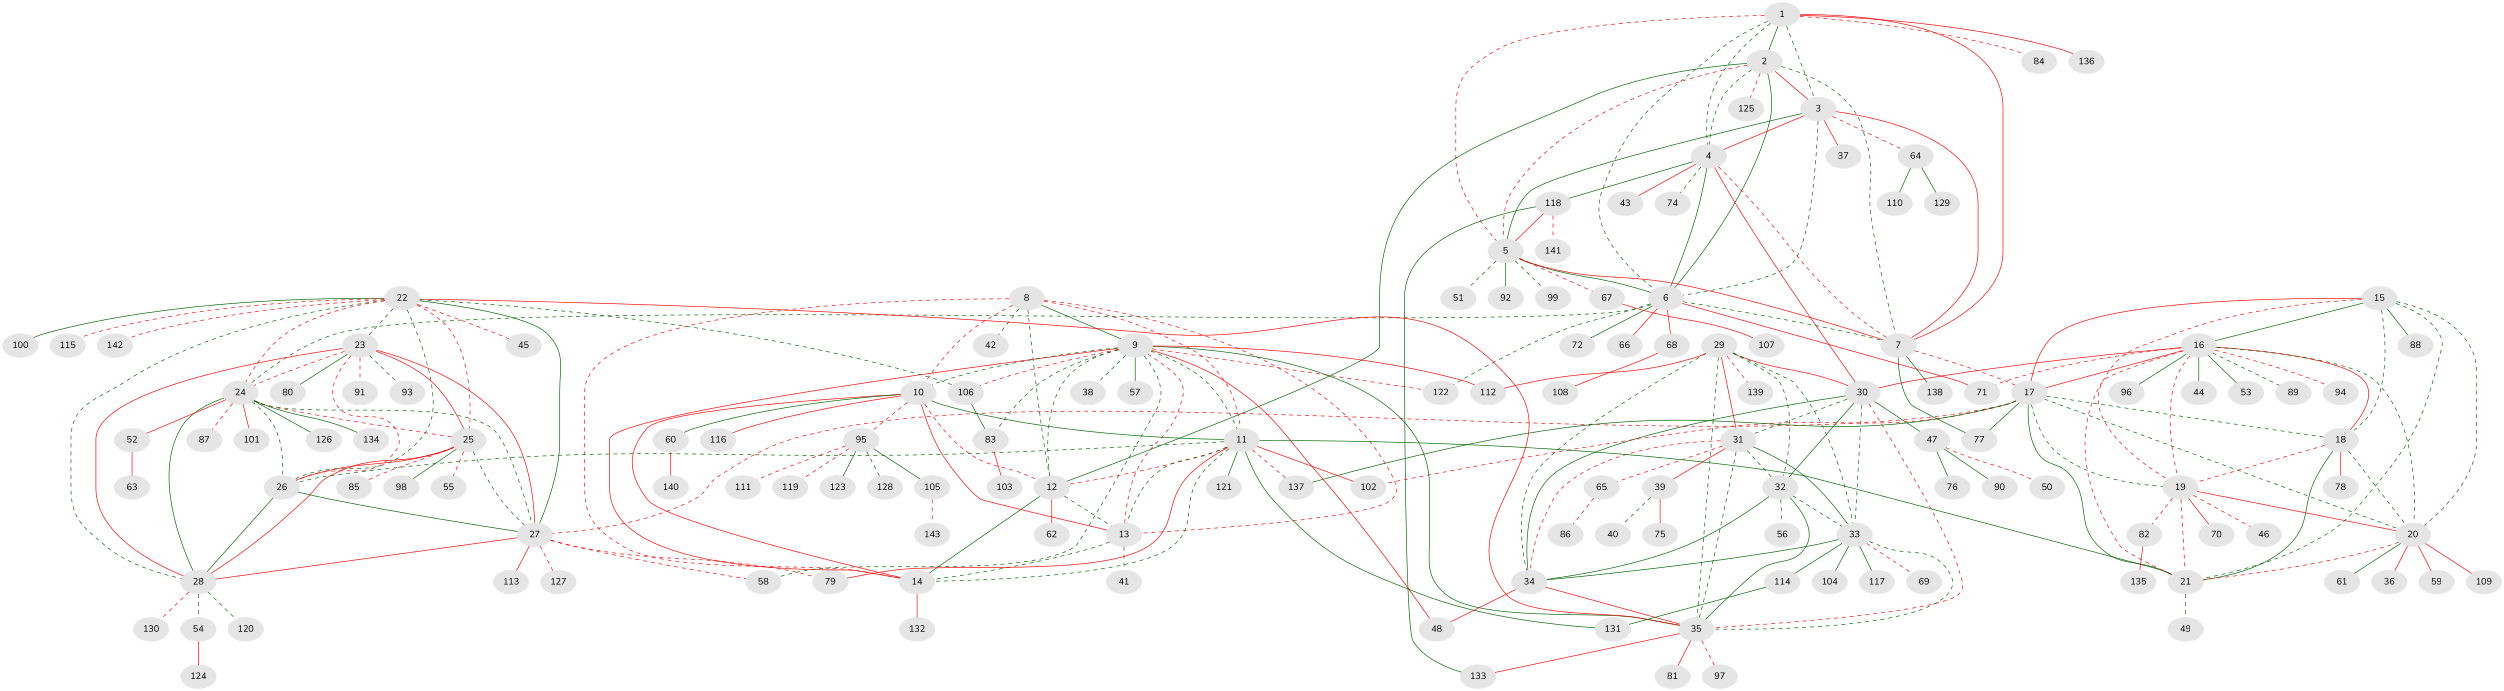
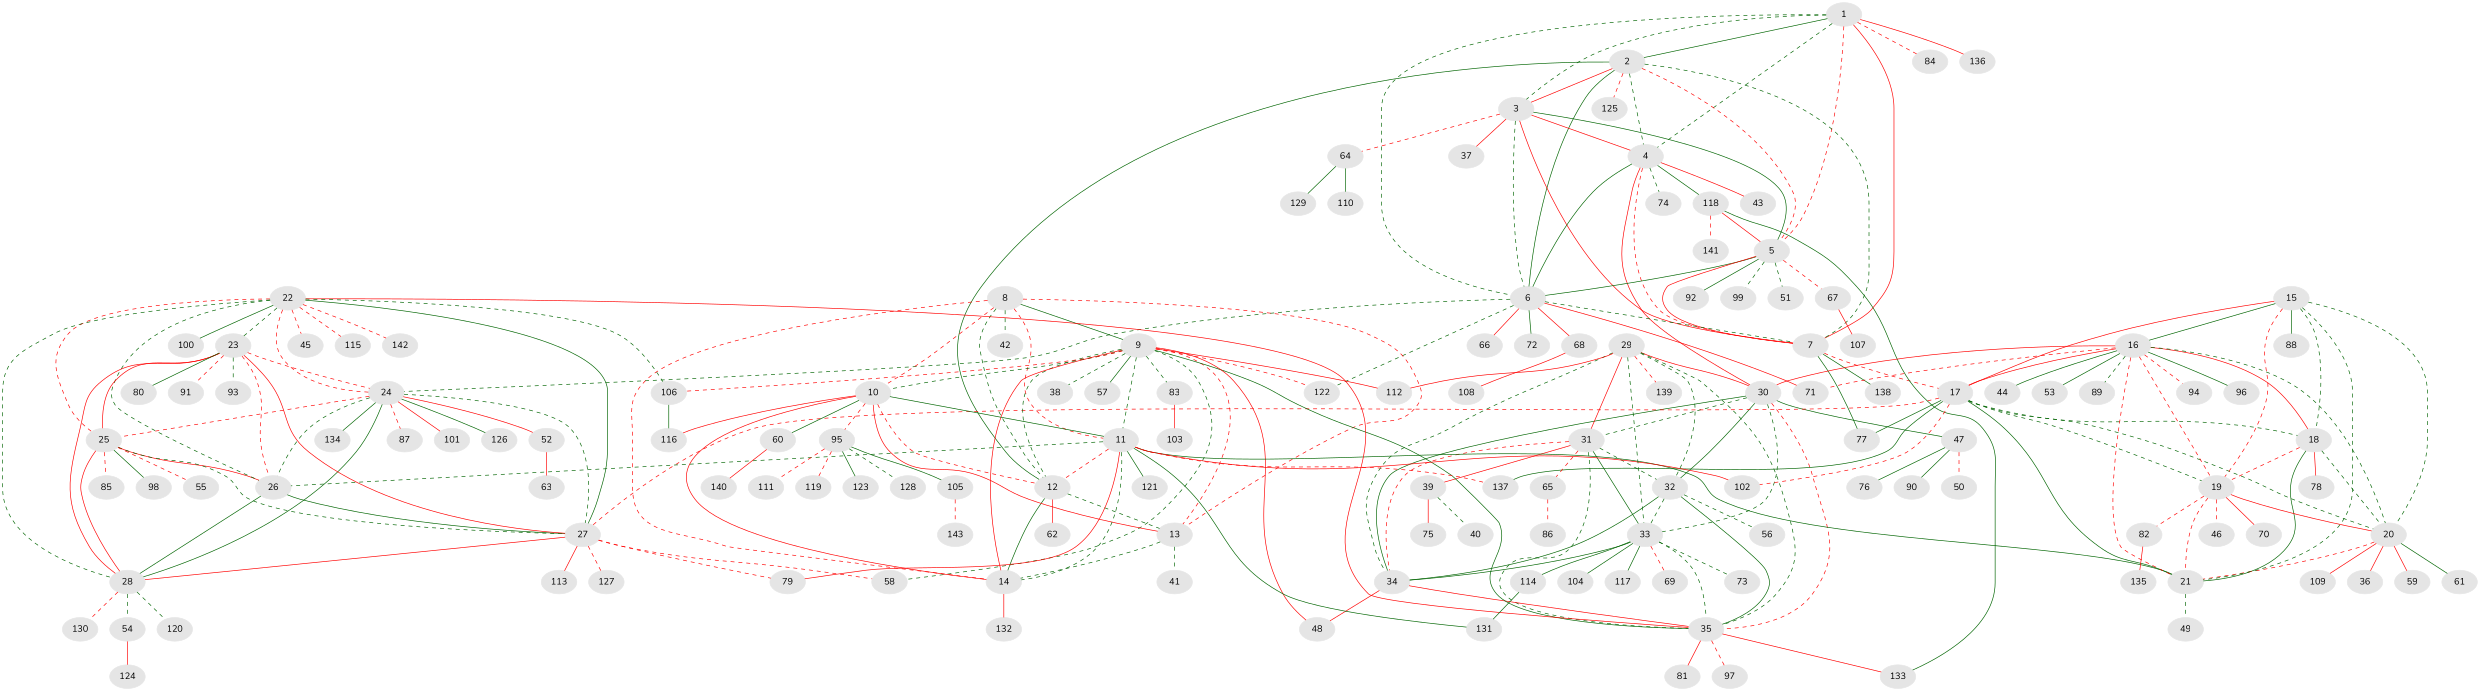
  graph {
    fontname=Nunito
    node [color=gray90 fontname=Nunito style=filled]
    edge [color=darkgreen fontname=Nunito style=dashed]
    1
    2
    3
    4
    5
    6
    7
    84
    136
    12
    125
    37
    64
    30
    43
    74
    118
    51
    67
    92
    99
    24
    66
    68
    71
    72
    122
    17
    77
    138
    13
    14
    62
    110
    129
    35
    31
    32
    33
    34
    47
    133
    141
    107
    26
    27
    25
    28
    52
    87
    101
    126
    134
    108
    21
    102
    137
    18
    19
    20
    8
    9
    10
    11
    42
    38
    48
    57
    58
    83
    106
    112
    60
    95
    116
    79
    121
    131
    41
    132
    81
    97
    103
    140
    105
    111
    119
    123
    128
    49
    15
    16
    88
    44
    53
    89
    94
    96
    78
    46
    70
    82
    36
    59
    61
    109
    113
    127
    135
    22
    23
    45
    100
    115
    142
    80
    91
    93
    55
    85
    98
    54
    120
    130
    63
    124
    29
    139
    39
    65
    56
    69
+   73
    104
    114
    117
    50
    76
    90
    40
    75
    86
    143
    1 -- 2 [style=solid]
    1 -- 3
    1 -- 4
    1 -- 5 [color=red]
    1 -- 6
    1 -- 7 [color=red style=solid]
    1 -- 84 [color=red]
    1 -- 136 [color=red style=solid]
    2 -- 3 [color=red style=solid]
    2 -- 4
    2 -- 5 [color=red]
    2 -- 6 [style=solid]
    2 -- 7
    2 -- 12 [style=solid]
    2 -- 125 [color=red]
    3 -- 4 [color=red style=solid]
    3 -- 5 [style=solid]
    3 -- 6
    3 -- 7 [color=red style=solid]
    3 -- 37 [color=red style=solid]
    3 -- 64 [color=red]
    4 -- 6 [style=solid]
    4 -- 7 [color=red]
    4 -- 30 [color=red style=solid]
    4 -- 43 [color=red style=solid]
    4 -- 74
    4 -- 118 [style=solid]
    5 -- 6 [style=solid]
    5 -- 7 [color=red style=solid]
    5 -- 51
    5 -- 67 [color=red]
    5 -- 92 [style=solid]
    5 -- 99
    6 -- 7
    6 -- 24
    6 -- 66 [color=red style=solid]
    6 -- 68 [color=red style=solid]
    6 -- 71 [color=red style=solid]
    6 -- 72 [style=solid]
    6 -- 122
    7 -- 17 [color=red]
    7 -- 77 [style=solid]
    7 -- 138 [style=solid]
    12 -- 13
    12 -- 14 [style=solid]
    12 -- 62 [color=red style=solid]
    64 -- 110 [style=solid]
    64 -- 129 [style=solid]
    30 -- 35 [color=red]
    30 -- 31
    30 -- 32 [style=solid]
    30 -- 33
    30 -- 34 [style=solid]
    30 -- 47 [style=solid]
    118 -- 5 [color=red style=solid]
    118 -- 133 [style=solid]
    118 -- 141 [color=red]
    67 -- 107 [color=red style=solid]
    24 -- 26
    24 -- 27
    24 -- 25 [color=red]
    24 -- 28 [style=solid]
    24 -- 52 [color=red style=solid]
    24 -- 87 [color=red]
    24 -- 101 [color=red style=solid]
    24 -- 126 [style=solid]
    24 -- 134 [style=solid]
    68 -- 108 [color=red style=solid]
    17 -- 77 [style=solid]
    17 -- 27 [color=red]
    17 -- 21 [style=solid]
    17 -- 102 [color=red]
    17 -- 137 [style=solid]
    17 -- 18
    17 -- 19
    17 -- 20
    13 -- 14
    13 -- 41
    14 -- 132 [color=red style=solid]
    35 -- 133 [color=red style=solid]
    35 -- 81 [color=red style=solid]
    35 -- 97 [color=red]
    31 -- 35
    31 -- 32
    31 -- 33 [style=solid]
    31 -- 34 [color=red]
    31 -- 39 [color=red style=solid]
    31 -- 65 [color=red]
    32 -- 35 [style=solid]
    32 -- 33
    32 -- 34 [style=solid]
    32 -- 56
    33 -- 35
    33 -- 34 [style=solid]
    33 -- 69 [color=red]
+   33 -- 73
    33 -- 104 [style=solid]
    33 -- 114 [style=solid]
    33 -- 117 [style=solid]
    34 -- 35 [color=red style=solid]
    34 -- 48 [color=red style=solid]
    47 -- 50 [color=red]
    47 -- 76 [style=solid]
    47 -- 90 [style=solid]
    26 -- 27 [style=solid]
    26 -- 28 [style=solid]
    27 -- 28 [color=red style=solid]
    27 -- 58 [color=red]
    27 -- 79 [color=red]
    27 -- 113 [color=red style=solid]
    27 -- 127 [color=red]
    25 -- 26 [color=red style=solid]
    25 -- 27
    25 -- 28 [color=red style=solid]
    25 -- 55 [color=red]
    25 -- 85 [color=red]
    25 -- 98 [style=solid]
    28 -- 54
    28 -- 120
    28 -- 130 [color=red]
    52 -- 63 [color=red style=solid]
    21 -- 49
    18 -- 21 [style=solid]
    18 -- 19 [color=red]
    18 -- 20
    18 -- 78 [color=red style=solid]
    19 -- 21 [color=red]
    19 -- 20 [color=red style=solid]
    19 -- 46 [color=red]
    19 -- 70 [color=red style=solid]
    19 -- 82 [color=red]
    20 -- 21 [color=red]
    20 -- 36 [color=red style=solid]
    20 -- 59 [color=red style=solid]
    20 -- 61 [style=solid]
    20 -- 109 [color=red style=solid]
    8 -- 12
    8 -- 13 [color=red]
    8 -- 14 [color=red]
    8 -- 9 [style=solid]
    8 -- 10 [color=red]
    8 -- 11 [color=red]
    8 -- 42
    9 -- 12
    9 -- 122 [color=red]
    9 -- 13 [color=red]
    9 -- 14 [color=red style=solid]
    9 -- 35 [style=solid]
    9 -- 10
    9 -- 11
    9 -- 38
    9 -- 48 [color=red style=solid]
    9 -- 57 [style=solid]
    9 -- 58
    9 -- 83
    9 -- 106 [color=red]
    9 -- 112 [color=red style=solid]
    10 -- 12 [color=red]
    10 -- 13 [color=red style=solid]
    10 -- 14 [color=red style=solid]
    10 -- 11 [style=solid]
    10 -- 60 [style=solid]
    10 -- 95 [color=red]
    10 -- 116 [color=red style=solid]
    11 -- 12 [color=red]
-   11 -- 13
    11 -- 14
    11 -- 26
    11 -- 21 [style=solid]
    11 -- 102 [color=red style=solid]
    11 -- 137 [color=red]
    11 -- 79 [color=red style=solid]
    11 -- 121 [style=solid]
    11 -- 131 [style=solid]
    83 -- 103 [color=red style=solid]
-   106 -- 83 [style=solid]
+   106 -- 116 [style=solid]
    60 -- 140 [color=red style=solid]
    95 -- 105 [style=solid]
    95 -- 111 [color=red]
    95 -- 119 [color=red]
    95 -- 123 [style=solid]
    95 -- 128
    105 -- 143 [color=red]
    15 -- 17 [color=red style=solid]
    15 -- 21
    15 -- 18
    15 -- 19 [color=red]
    15 -- 20
    15 -- 16 [style=solid]
    15 -- 88 [style=solid]
    16 -- 30 [color=red style=solid]
    16 -- 71 [color=red]
    16 -- 17 [color=red style=solid]
    16 -- 21 [color=red]
    16 -- 18 [color=red style=solid]
    16 -- 19 [color=red]
    16 -- 20
    16 -- 44 [style=solid]
    16 -- 53 [style=solid]
    16 -- 89
    16 -- 94 [color=red]
    16 -- 96 [style=solid]
    82 -- 135 [color=red style=solid]
    22 -- 24 [color=red]
    22 -- 35 [color=red style=solid]
    22 -- 26
    22 -- 27 [style=solid]
    22 -- 25 [color=red]
    22 -- 28
    22 -- 106
    22 -- 23
    22 -- 45 [color=red]
    22 -- 100 [style=solid]
    22 -- 115 [color=red]
    22 -- 142 [color=red]
    23 -- 24 [color=red]
    23 -- 26 [color=red]
    23 -- 27 [color=red style=solid]
    23 -- 25 [color=red style=solid]
    23 -- 28 [color=red style=solid]
    23 -- 80 [style=solid]
    23 -- 91 [color=red]
    23 -- 93
    54 -- 124 [color=red style=solid]
    29 -- 30 [color=red style=solid]
    29 -- 35
    29 -- 31 [color=red style=solid]
    29 -- 32
    29 -- 33
    29 -- 34
    29 -- 112 [color=red style=solid]
    29 -- 139 [color=red]
    39 -- 40
    39 -- 75 [color=red style=solid]
    65 -- 86 [color=red]
    114 -- 131 [style=solid]
  }
